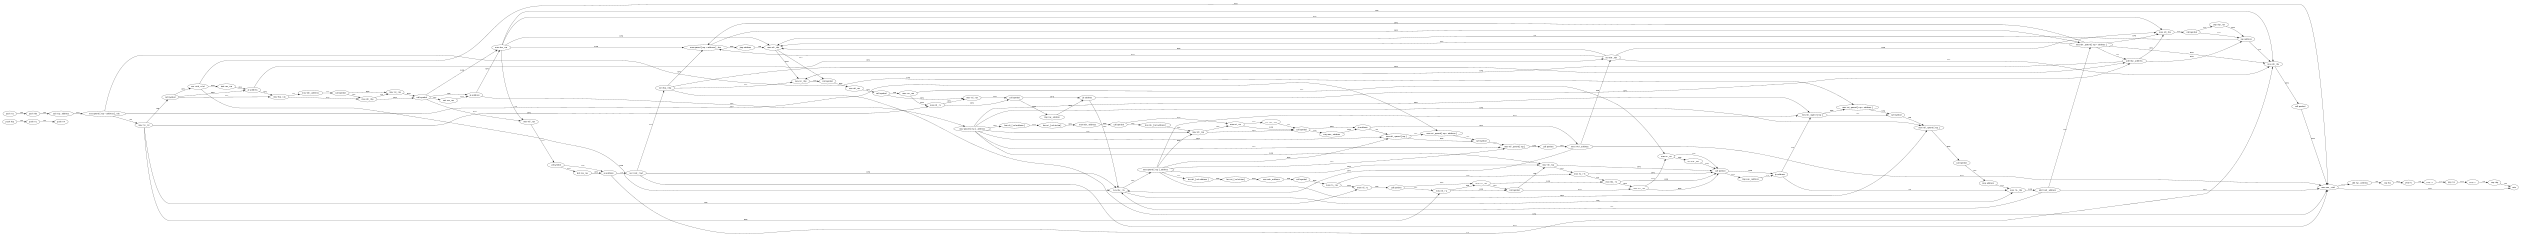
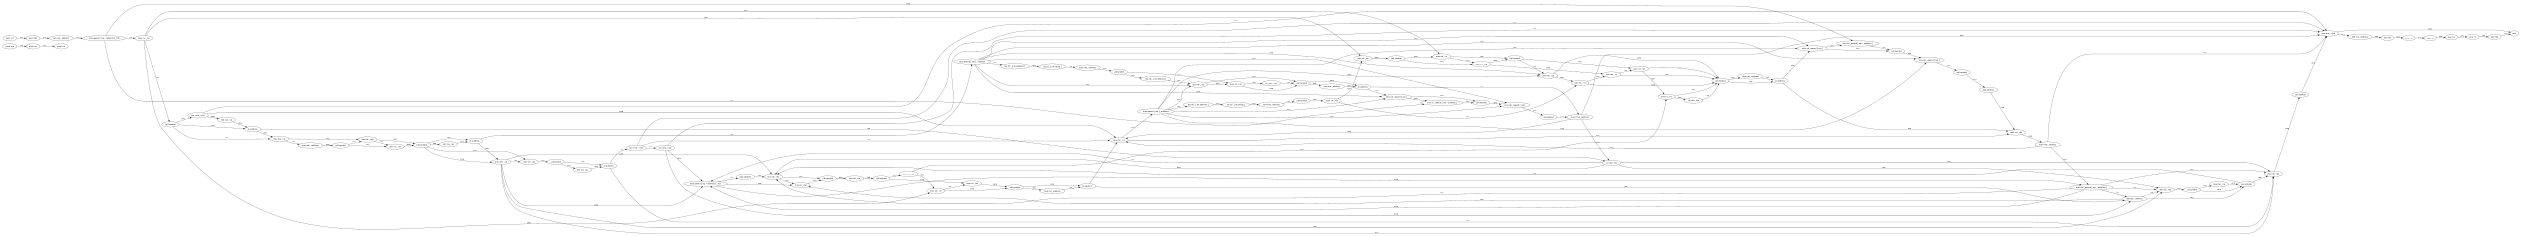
  digraph {
    fontname="Fira Sans"
    rankdir=LR
    node [fontname="Fira Sans"]
    edge [fontname="Fira Sans"]
    n1 [label="push rbp"]
    n2 [label="push r15"]
    n3 [label="push r14"]
    n4 [label="push r12"]
    n5 [label="push rbx"]
    n6 [label="sub rsp , address"]
    n7 [label="mov qword [ rsp + address ] , rdx"]
    n8 [label="mov r12 , rsi"]
    n9 [label="mov rsi , qword [ rsp + address ]"]
    n10 [label="mov rsi , qword [ rsp + address ]"]
    n11 [label="call symbol"]
    n12 [label="mov rdi , r12"]
    n13 [label="mov rdi , r12"]
    n14 [label="mov rdi , r12"]
    n15 [label="call symbol"]
    n16 [label="call symbol"]
    n17 [label="xor r14d , r14d"]
    n18 [label="je address"]
    n19 [label="mov rbp , rax"]
    n20 [label="mov rsi , rax"]
    n21 [label="call symbol"]
    n22 [label="call symbol"]
    n23 [label="mov r15 , rax"]
    n24 [label="call symbol"]
    n25 [label="test rax , rax"]
    n26 [label="mov eax , r14d"]
    n27 [label="mov rbx , r14"]
    n28 [label="xor ebx , ebx"]
    n29 [label="mov edi , address"]
    n30 [label="mov rdi , rbp"]
    n31 [label="add rsp , address"]
    n32 [label=retn]
    n33 [label="mov qword [ rsp ] , address"]
    n34 [label="mov r14 , rbx"]
    n35 [label="mov rdi , rbx"]
    n36 [label="mov qword [ rsp + address ] , rbx"]
    n37 [label="mov rdi , rbx"]
    n38 [label="mov rdi , rbx"]
    n39 [label="call symbol"]
    n40 [label="jmp address"]
    n41 [label="mov rbx , qword [ rsp + address ]"]
    n42 [label="mov rsi , rbp"]
    n43 [label="call symbol"]
    n44 [label="call symbol"]
    n45 [label="call symbol"]
    n46 [label="mov rsi , rax"]
    n47 [label="call symbol"]
    n48 [label="test rax , rax"]
    n49 [label="je address"]
    n50 [label="mov rbx , rax"]
    n51 [label="mov rdi , rax"]
    n52 [label="mov qword [ rsp ] , address"]
    n53 [label="call symbol"]
    n54 [label="lea rdi , [ rel address ]"]
    n55 [label="mov rdi , rsp"]
    n56 [label="mov rdi , qword [ rsp ]"]
    n57 [label="mov rdi , qword [ rsp ]"]
    n58 [label="mov rdi , rsp"]
    n59 [label="mov rdi , qword [ rsp ]"]
    n60 [label="mov rdi , qword [ rsp ]"]
    n61 [label="lea rsi , [ rel string ]"]
    n62 [label="mov rsi , rax"]
    n63 [label="call symbol"]
    n64 [label="call symbol"]
    n65 [label="mov rsi , r14"]
    n66 [label="call symbol"]
    n67 [label="call symbol"]
    n68 [label="mov edx , address"]
    n69 [label="call symbol"]
    n70 [label="lea rdx , [ rel address ]"]
    n71 [label="xor eax , eax"]
    n72 [label="cmp eax , address"]
    n73 [label="je address"]
    n74 [label="mov r14d , address"]
    n75 [label="test rax , rax"]
    n76 [label="je address"]
    n77 [label="xor r14d , r14d"]
    n78 [label="xor ebp , ebp"]
    n79 [label="add rbp , address"]
    n80 [label="pop rbx"]
    n81 [label="pop r12"]
    n82 [label="pop r13"]
    n83 [label="pop r14"]
    n84 [label="pop r15"]
    n85 [label="pop rbp"]
    n86 [label="jae address"]
    n87 [label="mov rdi , rax"]
    n88 [label="call symbol"]
    n89 [label="mov r13 , rax"]
    n90 [label="mov r8 , r13"]
    n91 [label="xor eax , eax"]
    n92 [label="cmp rax , address"]
    n93 [label="jb address"]
    n94 [label="lea rdi , [ rel address ]"]
    n95 [label="add r14d , address"]
    n96 [label="cmp rbp , rax"]
    n97 [label="lea rsi , [ rel string ]"]
    n98 [label="mov edx , address"]
    n99 [label="call symbol"]
    n100 [label="mov r14 , rax"]
    n101 [label="mov rdx , r15"]
    n102 [label="mov rcx , rax"]
    n103 [label="cmp eax , address"]
    n104 [label="je address"]
    n105 [label="jmp address"]
    n1 -> n2 [label=CFG]
    n2 -> n3 [label=CFG]
    n4 -> n5 [label=CFG]
    n5 -> n6 [label=CFG]
    n6 -> n7 [label=CFG]
    n7 -> n8 [label=CFG]
    n7 -> n9 [label=DFG]
    n7 -> n10 [label=DFG]
    n8 -> n11 [label=CFG]
    n8 -> n12 [label=DFG]
    n8 -> n13 [label=DFG]
    n8 -> n14 [label=DFG]
    n9 -> n15 [label=DFG]
    n10 -> n16 [label=DFG]
    n11 -> n17 [label=CFG]
    n11 -> n18 [label=DFG]
    n11 -> n19 [label=DFG]
    n12 -> n20 [label=CFG]
    n12 -> n21 [label=DFG]
    n13 -> n22 [label=DFG]
    n14 -> n23 [label=CFG]
    n14 -> n24 [label=DFG]
    n15 -> n57 [label=CFG]
    n16 -> n60 [label=CFG]
    n17 -> n25 [label=CFG]
    n17 -> n26 [label=DFG]
    n17 -> n27 [label=DFG]
    n18 -> n19 [label=CFG]
    n18 -> n28 [label=CFG]
    n19 -> n29 [label=CFG]
    n19 -> n30 [label=DFG]
    n20 -> n21 [label=DFG]
    n21 -> n92 [label=CFG]
    n21 -> n93 [label=DFG]
    n22 -> n14 [label=CFG]
    n22 -> n23 [label=DFG]
    n23 -> n24 [label=CFG]
    n23 -> n101 [label=DFG]
    n24 -> n58 [label=CFG]
    n24 -> n102 [label=DFG]
    n25 -> n18 [label=CFG]
    n26 -> n31 [label=CFG]
    n26 -> n32 [label=DFG]
    n27 -> n33 [label=CFG]
    n27 -> n34 [label=DFG]
    n28 -> n35 [label=DFG]
    n28 -> n36 [label=DFG]
    n28 -> n37 [label=DFG]
    n28 -> n38 [label=DFG]
    n29 -> n45 [label=CFG]
    n30 -> n46 [label=CFG]
    n30 -> n47 [label=DFG]
    n31 -> n80 [label=CFG]
    n33 -> n55 [label=DFG]
    n33 -> n56 [label=DFG]
    n33 -> n57 [label=DFG]
    n33 -> n58 [label=DFG]
    n33 -> n59 [label=DFG]
    n33 -> n60 [label=DFG]
    n33 -> n94 [label=CFG]
    n34 -> n95 [label=DFG]
    n35 -> n39 [label=DFG]
    n36 -> n40 [label=CFG]
    n36 -> n41 [label=DFG]
    n37 -> n42 [label=CFG]
    n37 -> n43 [label=DFG]
    n38 -> n44 [label=CFG]
    n39 -> n26 [label=CFG]
    n40 -> n37 [label=CFG]
    n41 -> n35 [label=DFG]
    n41 -> n36 [label=DFG]
    n41 -> n37 [label=DFG]
    n41 -> n38 [label=DFG]
    n41 -> n79 [label=CFG]
    n42 -> n43 [label=DFG]
    n43 -> n87 [label=DFG]
    n44 -> n86 [label=DFG]
    n44 -> n96 [label=CFG]
    n45 -> n30 [label=CFG]
    n45 -> n46 [label=DFG]
    n46 -> n47 [label=DFG]
    n47 -> n48 [label=CFG]
    n47 -> n49 [label=DFG]
    n47 -> n50 [label=DFG]
    n47 -> n51 [label=DFG]
    n48 -> n49 [label=CFG]
    n49 -> n50 [label=CFG]
    n49 -> n52 [label=CFG]
    n50 -> n35 [label=DFG]
    n50 -> n36 [label=DFG]
    n50 -> n37 [label=DFG]
    n50 -> n38 [label=DFG]
    n50 -> n51 [label=CFG]
    n51 -> n53 [label=CFG]
    n52 -> n54 [label=CFG]
    n52 -> n55 [label=DFG]
    n52 -> n56 [label=DFG]
    n52 -> n57 [label=DFG]
    n52 -> n58 [label=DFG]
    n52 -> n59 [label=DFG]
    n52 -> n60 [label=DFG]
    n53 -> n75 [label=CFG]
    n53 -> n76 [label=DFG]
    n54 -> n61 [label=CFG]
    n55 -> n62 [label=CFG]
    n55 -> n63 [label=DFG]
    n56 -> n9 [label=CFG]
    n56 -> n15 [label=DFG]
    n57 -> n64 [label=DFG]
    n58 -> n65 [label=CFG]
    n58 -> n66 [label=DFG]
    n59 -> n10 [label=CFG]
    n59 -> n16 [label=DFG]
    n60 -> n67 [label=DFG]
    n61 -> n68 [label=CFG]
    n62 -> n63 [label=DFG]
    n62 -> n71 [label=CFG]
    n63 -> n72 [label=CFG]
    n63 -> n73 [label=DFG]
    n64 -> n74 [label=CFG]
    n65 -> n66 [label=DFG]
    n65 -> n101 [label=CFG]
    n66 -> n103 [label=CFG]
    n66 -> n104 [label=DFG]
    n67 -> n105 [label=CFG]
    n68 -> n69 [label=CFG]
    n69 -> n62 [label=DFG]
    n69 -> n70 [label=CFG]
    n70 -> n55 [label=CFG]
    n71 -> n63 [label=CFG]
    n72 -> n73 [label=CFG]
    n73 -> n56 [label=CFG]
    n73 -> n74 [label=CFG]
    n74 -> n26 [label=DFG]
    n74 -> n27 [label=DFG]
    n74 -> n28 [label=CFG]
    n75 -> n76 [label=CFG]
    n76 -> n35 [label=CFG]
    n76 -> n77 [label=CFG]
    n77 -> n26 [label=DFG]
    n77 -> n27 [label=DFG]
    n77 -> n78 [label=CFG]
    n78 -> n26 [label=DFG]
    n78 -> n36 [label=CFG]
-   n78 -> n42 [label=DFG]
+   n36 -> n42 [label=DFG]
    n78 -> n79 [label=DFG]
    n79 -> n38 [label=CFG]
    n79 -> n42 [label=DFG]
    n79 -> n86 [label=DFG]
    n80 -> n81 [label=CFG]
    n81 -> n82 [label=CFG]
    n82 -> n83 [label=CFG]
    n83 -> n84 [label=CFG]
    n84 -> n85 [label=CFG]
    n85 -> n32 [label=CFG]
    n86 -> n35 [label=CFG]
    n86 -> n37 [label=CFG]
    n87 -> n88 [label=CFG]
    n88 -> n20 [label=DFG]
    n88 -> n89 [label=DFG]
    n89 -> n12 [label=CFG]
    n89 -> n90 [label=DFG]
    n90 -> n66 [label=DFG]
    n90 -> n91 [label=CFG]
    n91 -> n66 [label=CFG]
    n92 -> n93 [label=CFG]
    n93 -> n27 [label=CFG]
    n93 -> n79 [label=CFG]
    n94 -> n97 [label=CFG]
    n95 -> n26 [label=DFG]
    n95 -> n27 [label=DFG]
    n95 -> n41 [label=CFG]
    n96 -> n86 [label=CFG]
    n97 -> n98 [label=CFG]
    n98 -> n99 [label=CFG]
    n99 -> n100 [label=DFG]
    n100 -> n13 [label=CFG]
    n100 -> n65 [label=DFG]
    n101 -> n66 [label=DFG]
    n101 -> n102 [label=CFG]
    n102 -> n66 [label=DFG]
    n102 -> n90 [label=CFG]
    n103 -> n104 [label=CFG]
    n104 -> n34 [label=CFG]
    n104 -> n59 [label=CFG]
    n105 -> n34 [label=CFG]
  }
